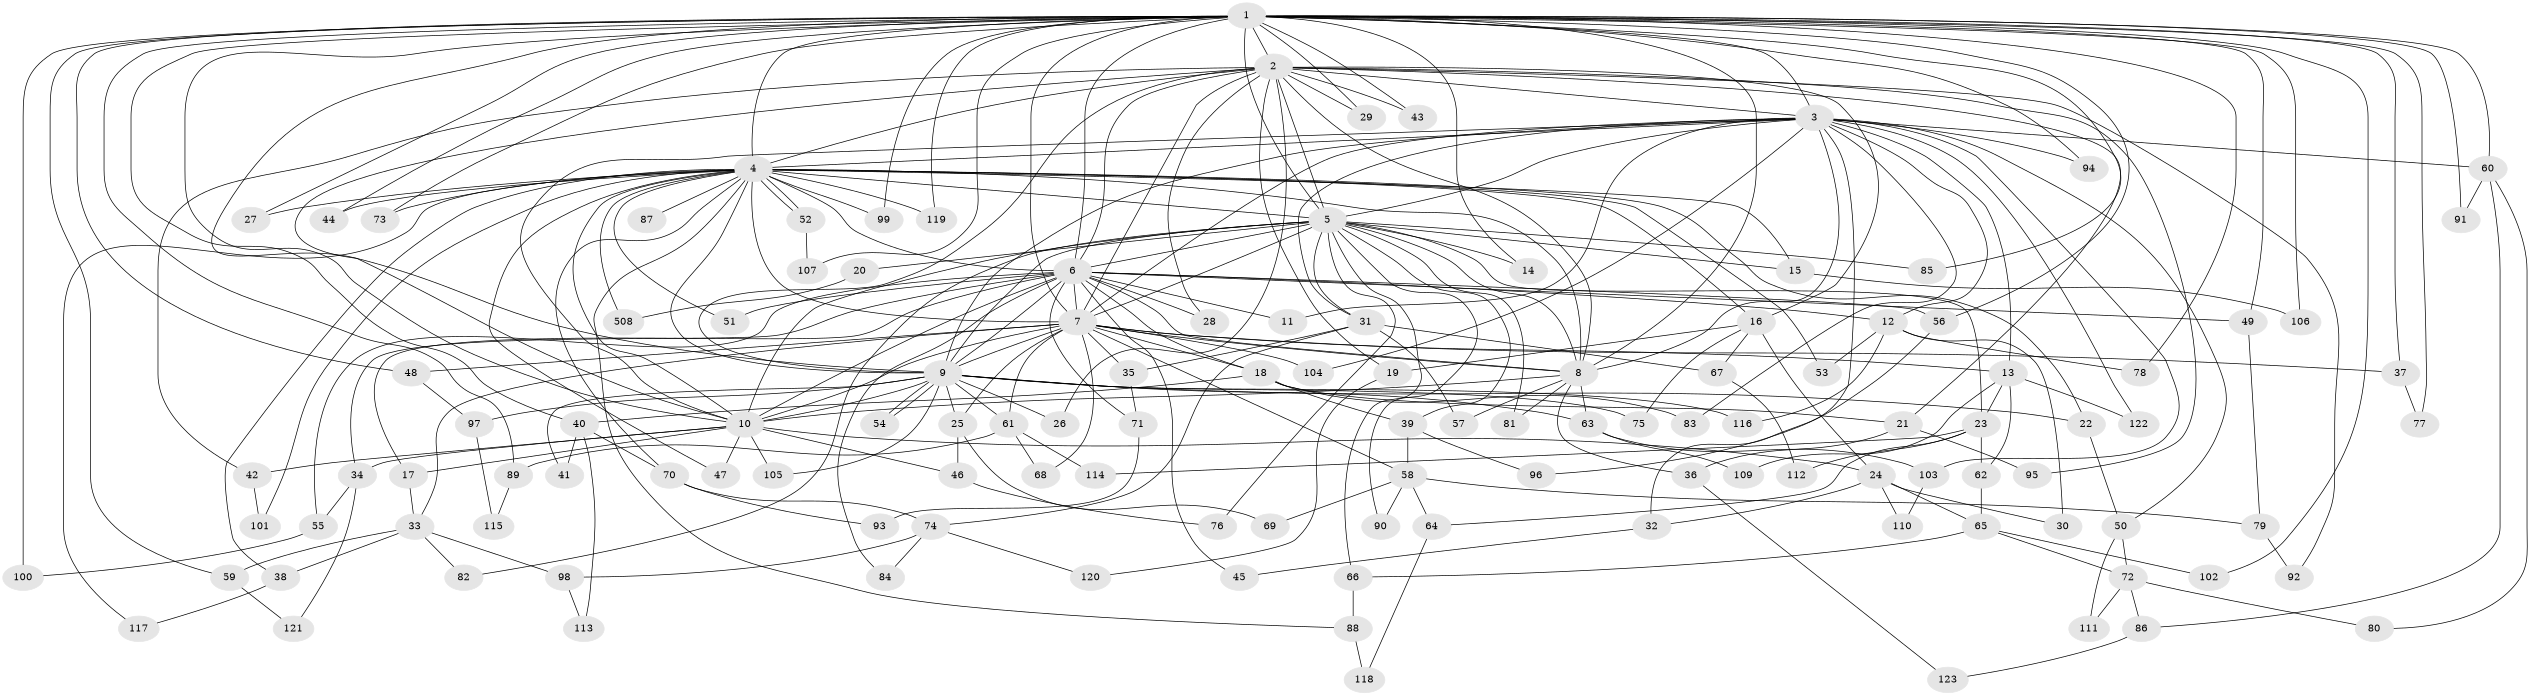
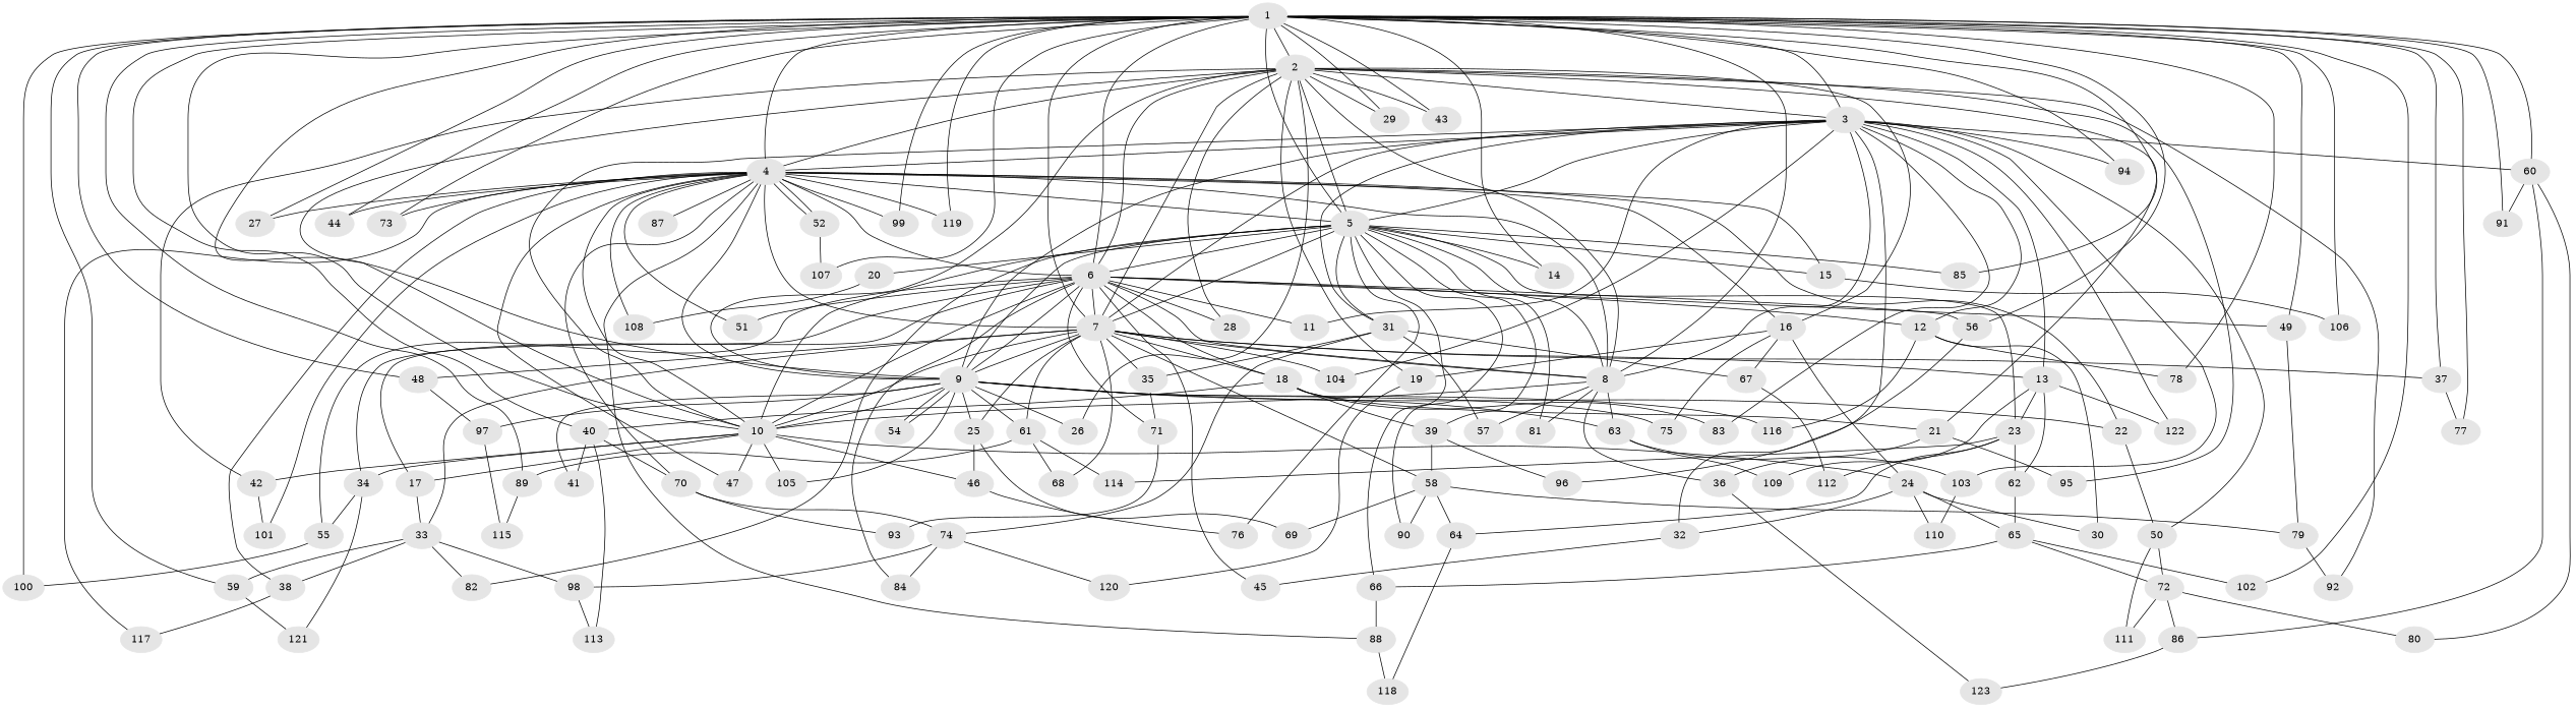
  graph {
    node [color=gray90 style=filled]
    1
    2
    3
    4
    5
    6
    7
    8
    9
    10
    14
    27
    29
    37
    40
    43
    44
    48
    49
    56
    59
    60
    73
    77
    78
    85
    89
    91
    94
    99
    100
    102
    106
    107
    119
    16
    19
    21
    26
    28
    42
    92
    95
    11
    12
    13
    31
    32
    50
    83
    103
    104
    122
    15
    22
    38
    47
    51
    52
-   53
    70
    87
    88
    101
-   108 [label=508]
+   108
    117
    20
    23
    39
    66
    76
    81
    82
    90
    17
    18
    34
    45
    55
    71
    84
    25
    33
    35
    58
    61
    68
    36
    57
    63
    41
    54
    75
    97
    105
    116
    24
    46
    113
    79
    96
    121
    80
    86
    115
    67
    120
    30
    62
    109
    74
    72
    111
    110
    93
    118
    64
    112
    114
    69
    98
    123
    65
    1 -- 2
    1 -- 3
    1 -- 4
    1 -- 5
    1 -- 6
    1 -- 7
    1 -- 8
    1 -- 9
    1 -- 10
    1 -- 14
    1 -- 27
    1 -- 29
    1 -- 37
    1 -- 40
    1 -- 43
    1 -- 44
    1 -- 48
    1 -- 49
    1 -- 56
    1 -- 59
    1 -- 60
    1 -- 73
    1 -- 77
    1 -- 78
    1 -- 85
    1 -- 89
    1 -- 91
    1 -- 94
    1 -- 99
    1 -- 100
    1 -- 102
    1 -- 106
    1 -- 107
    1 -- 119
    2 -- 3
    2 -- 4
    2 -- 5
    2 -- 6
    2 -- 7
    2 -- 8
    2 -- 9
    2 -- 10
    2 -- 29
    2 -- 43
    2 -- 16
    2 -- 19
    2 -- 21
    2 -- 26
    2 -- 28
    2 -- 42
    2 -- 92
    2 -- 95
    3 -- 4
    3 -- 5
    3 -- 7
    3 -- 8
    3 -- 9
    3 -- 10
    3 -- 60
    3 -- 94
    3 -- 11
    3 -- 12
    3 -- 13
    3 -- 31
    3 -- 32
    3 -- 50
    3 -- 83
    3 -- 103
    3 -- 104
    3 -- 122
    4 -- 5
    4 -- 6
    4 -- 7
    4 -- 8
    4 -- 9
    4 -- 10
    4 -- 27
    4 -- 44
    4 -- 73
    4 -- 99
    4 -- 119
    4 -- 16
    4 -- 15
    4 -- 22
    4 -- 38
    4 -- 47
    4 -- 51
    4 -- 52
    4 -- 52
-   4 -- 53
    4 -- 70
    4 -- 87
    4 -- 88
    4 -- 101
    4 -- 108
    4 -- 117
    5 -- 6
    5 -- 7
    5 -- 8
    5 -- 9
    5 -- 10
    5 -- 14
    5 -- 85
    5 -- 31
    5 -- 15
    5 -- 20
    5 -- 23
    5 -- 39
    5 -- 66
    5 -- 76
    5 -- 81
    5 -- 82
    5 -- 90
    6 -- 7
    6 -- 8
    6 -- 9
    6 -- 10
    6 -- 49
    6 -- 56
    6 -- 28
    6 -- 11
    6 -- 12
    6 -- 51
    6 -- 17
    6 -- 18
    6 -- 34
    6 -- 45
    6 -- 55
    6 -- 71
    6 -- 84
    7 -- 8
    7 -- 9
    7 -- 10
    7 -- 37
    7 -- 48
    7 -- 13
    7 -- 104
    7 -- 18
    7 -- 25
    7 -- 33
    7 -- 35
    7 -- 58
    7 -- 61
    7 -- 68
    8 -- 10
    8 -- 81
    8 -- 36
    8 -- 57
    8 -- 63
    9 -- 10
    9 -- 26
    9 -- 22
    9 -- 25
    9 -- 61
    9 -- 63
    9 -- 41
    9 -- 54
    9 -- 54
    9 -- 75
    9 -- 97
    9 -- 105
    9 -- 116
    10 -- 42
    10 -- 47
    10 -- 17
    10 -- 34
    10 -- 105
    10 -- 24
    10 -- 46
    37 -- 77
    40 -- 70
    40 -- 41
    40 -- 113
    48 -- 97
    49 -- 79
    56 -- 96
    59 -- 121
    60 -- 91
    60 -- 80
    60 -- 86
    89 -- 115
    16 -- 19
    16 -- 75
    16 -- 24
    16 -- 67
    19 -- 120
    21 -- 95
    21 -- 36
    42 -- 101
    12 -- 78
-   12 -- 53
    12 -- 116
    12 -- 30
    13 -- 122
    13 -- 23
    13 -- 62
    13 -- 109
    31 -- 35
    31 -- 57
    31 -- 67
    31 -- 74
    32 -- 45
    50 -- 72
    50 -- 111
    103 -- 110
    15 -- 106
    22 -- 50
    38 -- 117
    52 -- 107
    70 -- 74
    70 -- 93
    88 -- 118
    20 -- 108
    23 -- 62
    23 -- 64
    23 -- 112
    23 -- 114
    39 -- 58
    39 -- 96
    66 -- 88
    17 -- 33
    18 -- 40
    18 -- 21
    18 -- 83
    18 -- 39
    34 -- 55
    34 -- 121
    55 -- 100
    71 -- 93
    25 -- 46
    25 -- 69
    33 -- 59
    33 -- 38
    33 -- 82
    33 -- 98
    35 -- 71
    58 -- 90
    58 -- 79
    58 -- 64
    58 -- 69
    61 -- 89
    61 -- 68
    61 -- 114
    36 -- 123
    63 -- 103
    63 -- 109
    97 -- 115
    24 -- 32
    24 -- 30
    24 -- 110
    24 -- 65
    46 -- 76
    79 -- 92
    86 -- 123
    67 -- 112
    62 -- 65
    74 -- 84
    74 -- 120
    74 -- 98
    72 -- 80
    72 -- 86
    72 -- 111
    64 -- 118
    98 -- 113
    65 -- 102
    65 -- 66
    65 -- 72
  }
